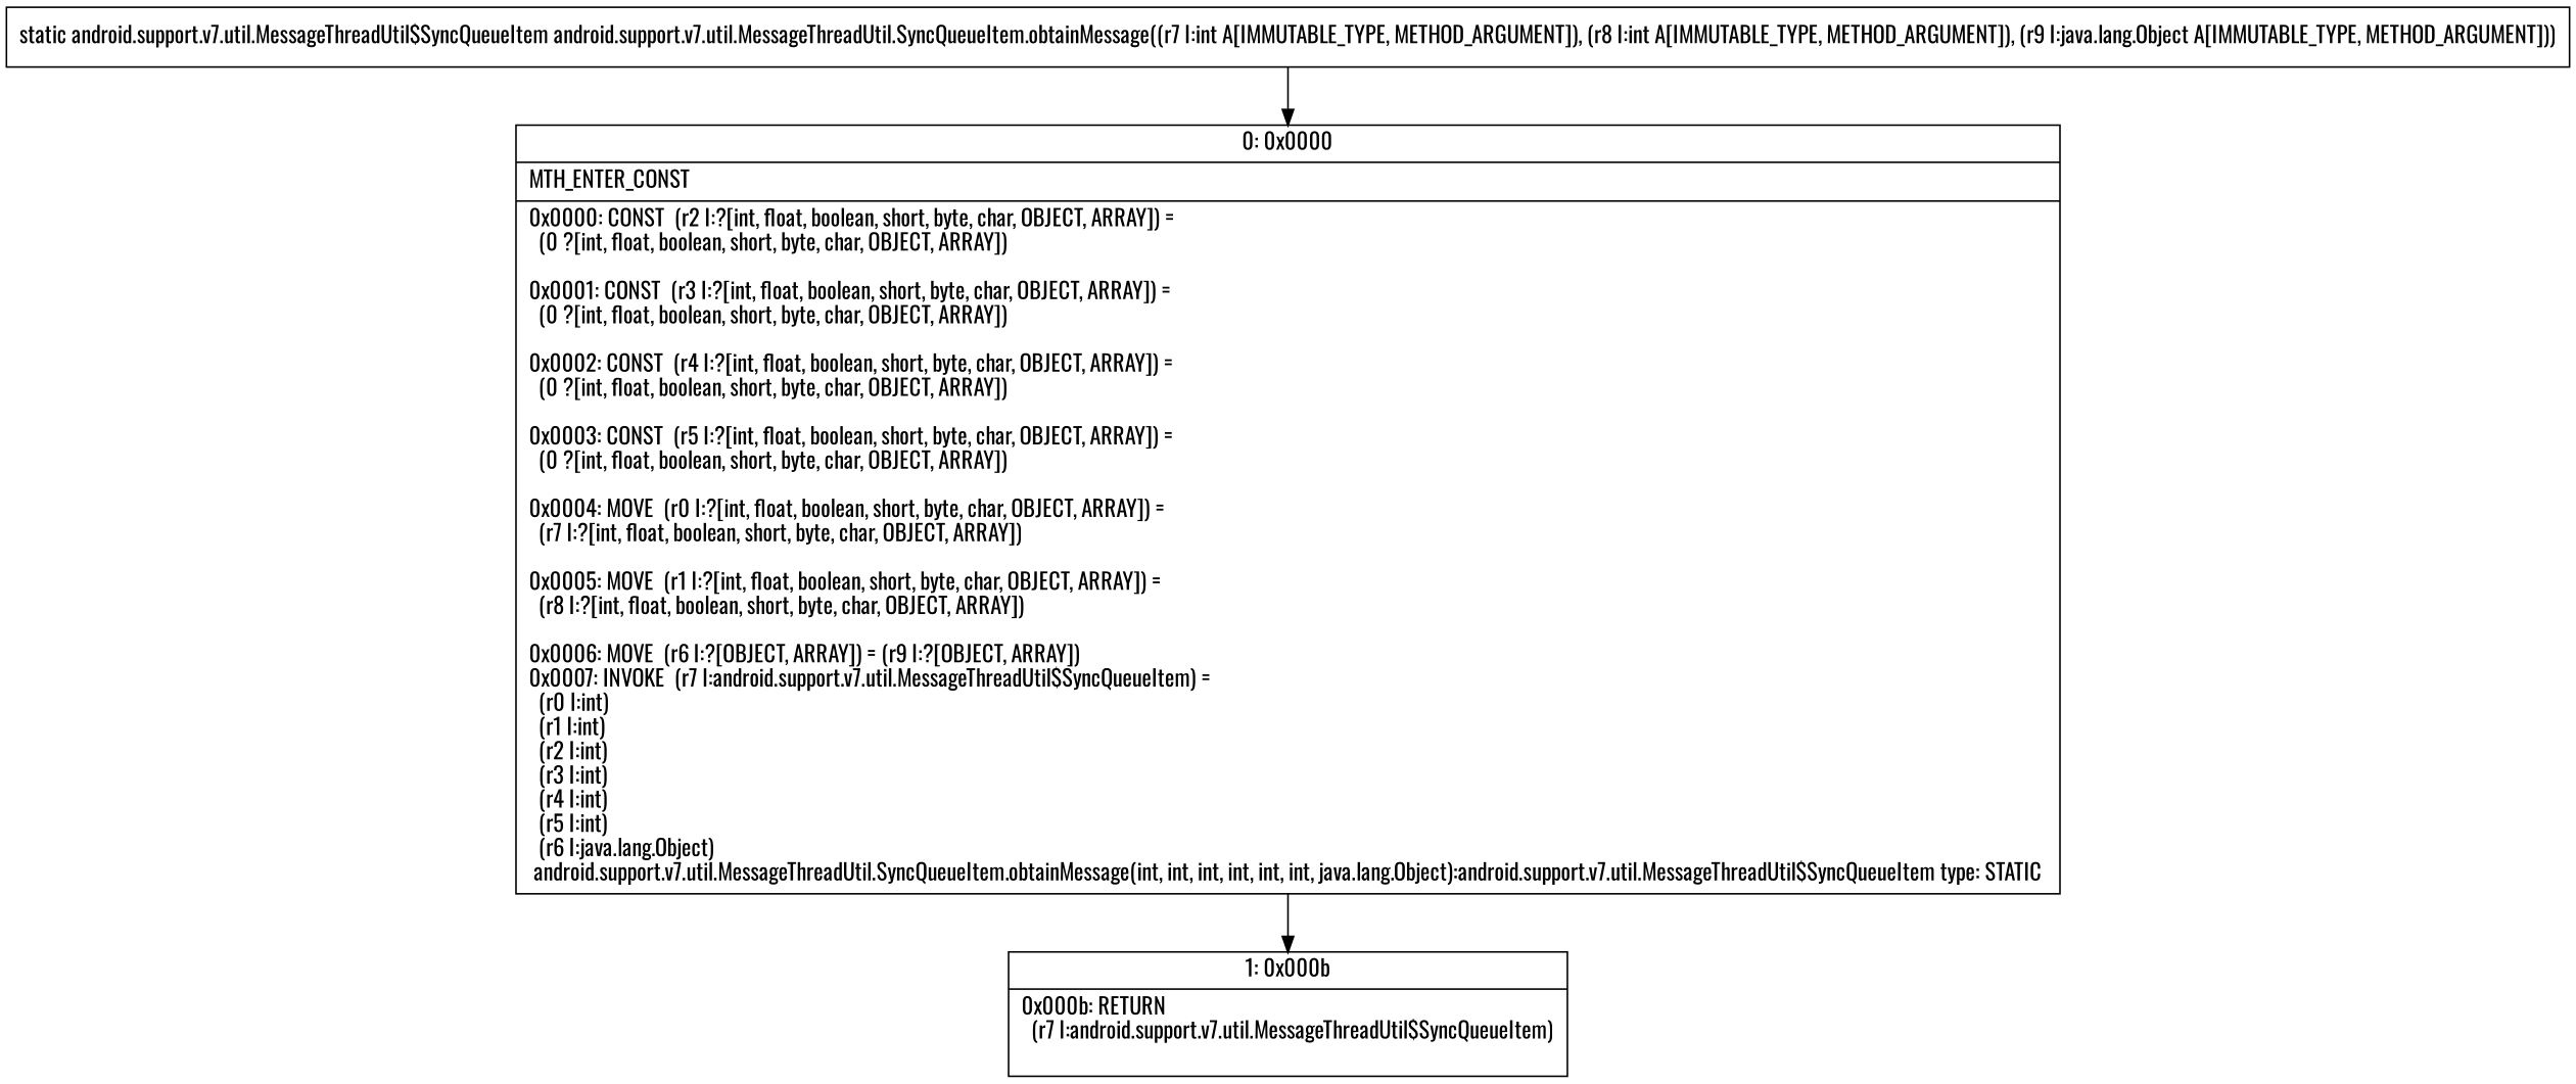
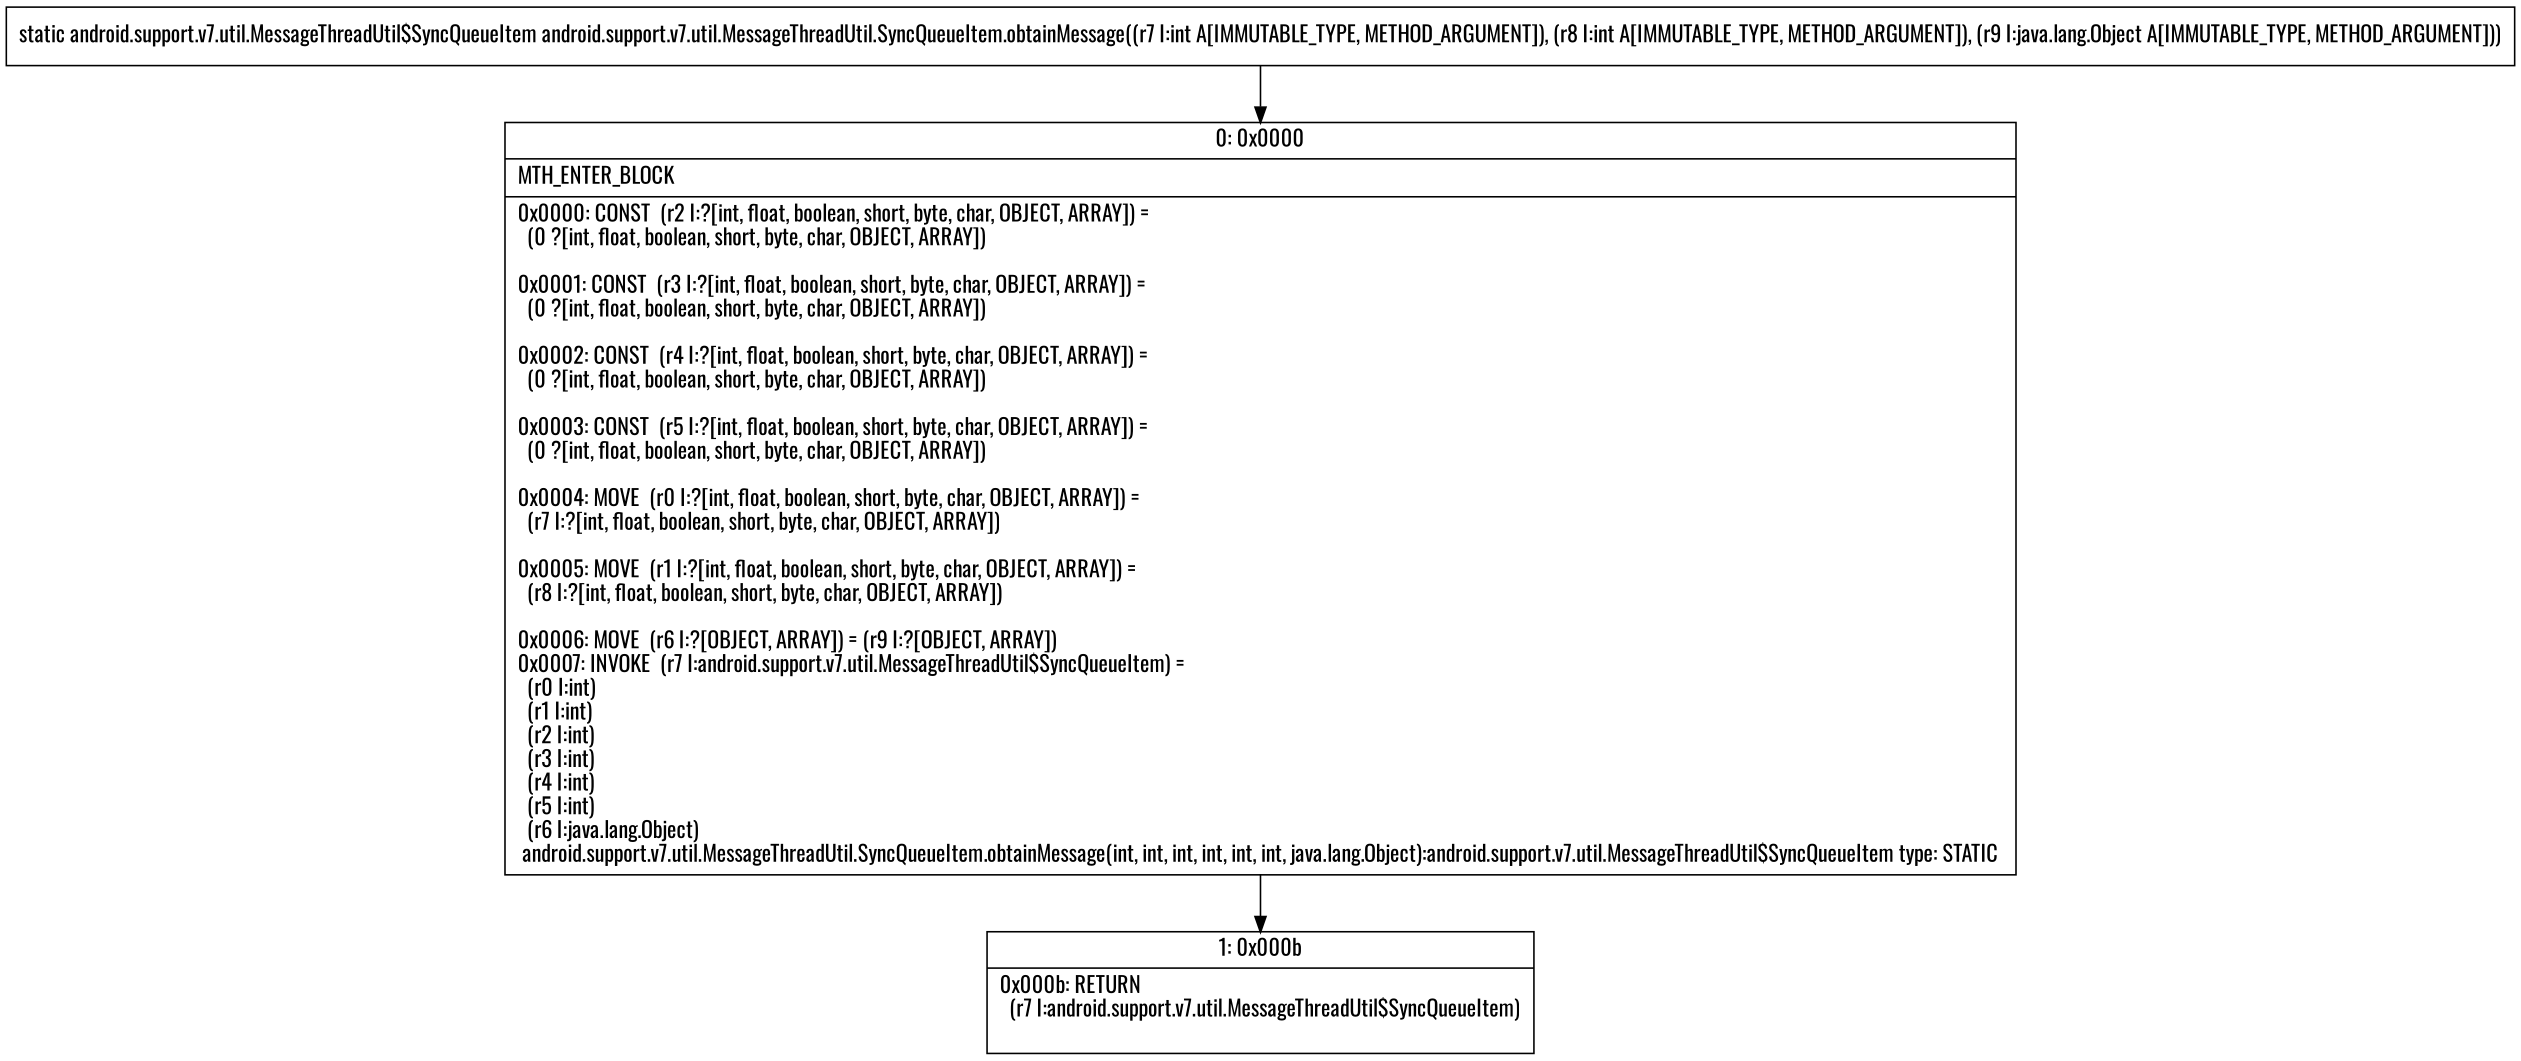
  digraph {
    fontname=Oswald
    node [shape=record fontname=Oswald]
    edge [fontname=Oswald]
-   n1 [label="{0\:\ 0x0000|MTH_ENTER_CONST\l|0x0000: CONST  (r2 I:?[int, float, boolean, short, byte, char, OBJECT, ARRAY]) = \l  (0 ?[int, float, boolean, short, byte, char, OBJECT, ARRAY])\l \l0x0001: CONST  (r3 I:?[int, float, boolean, short, byte, char, OBJECT, ARRAY]) = \l  (0 ?[int, float, boolean, short, byte, char, OBJECT, ARRAY])\l \l0x0002: CONST  (r4 I:?[int, float, boolean, short, byte, char, OBJECT, ARRAY]) = \l  (0 ?[int, float, boolean, short, byte, char, OBJECT, ARRAY])\l \l0x0003: CONST  (r5 I:?[int, float, boolean, short, byte, char, OBJECT, ARRAY]) = \l  (0 ?[int, float, boolean, short, byte, char, OBJECT, ARRAY])\l \l0x0004: MOVE  (r0 I:?[int, float, boolean, short, byte, char, OBJECT, ARRAY]) = \l  (r7 I:?[int, float, boolean, short, byte, char, OBJECT, ARRAY])\l \l0x0005: MOVE  (r1 I:?[int, float, boolean, short, byte, char, OBJECT, ARRAY]) = \l  (r8 I:?[int, float, boolean, short, byte, char, OBJECT, ARRAY])\l \l0x0006: MOVE  (r6 I:?[OBJECT, ARRAY]) = (r9 I:?[OBJECT, ARRAY]) \l0x0007: INVOKE  (r7 I:android.support.v7.util.MessageThreadUtil$SyncQueueItem) = \l  (r0 I:int)\l  (r1 I:int)\l  (r2 I:int)\l  (r3 I:int)\l  (r4 I:int)\l  (r5 I:int)\l  (r6 I:java.lang.Object)\l android.support.v7.util.MessageThreadUtil.SyncQueueItem.obtainMessage(int, int, int, int, int, int, java.lang.Object):android.support.v7.util.MessageThreadUtil$SyncQueueItem type: STATIC \l}"]
+   n1 [label="{0\:\ 0x0000|MTH_ENTER_BLOCK\l|0x0000: CONST  (r2 I:?[int, float, boolean, short, byte, char, OBJECT, ARRAY]) = \l  (0 ?[int, float, boolean, short, byte, char, OBJECT, ARRAY])\l \l0x0001: CONST  (r3 I:?[int, float, boolean, short, byte, char, OBJECT, ARRAY]) = \l  (0 ?[int, float, boolean, short, byte, char, OBJECT, ARRAY])\l \l0x0002: CONST  (r4 I:?[int, float, boolean, short, byte, char, OBJECT, ARRAY]) = \l  (0 ?[int, float, boolean, short, byte, char, OBJECT, ARRAY])\l \l0x0003: CONST  (r5 I:?[int, float, boolean, short, byte, char, OBJECT, ARRAY]) = \l  (0 ?[int, float, boolean, short, byte, char, OBJECT, ARRAY])\l \l0x0004: MOVE  (r0 I:?[int, float, boolean, short, byte, char, OBJECT, ARRAY]) = \l  (r7 I:?[int, float, boolean, short, byte, char, OBJECT, ARRAY])\l \l0x0005: MOVE  (r1 I:?[int, float, boolean, short, byte, char, OBJECT, ARRAY]) = \l  (r8 I:?[int, float, boolean, short, byte, char, OBJECT, ARRAY])\l \l0x0006: MOVE  (r6 I:?[OBJECT, ARRAY]) = (r9 I:?[OBJECT, ARRAY]) \l0x0007: INVOKE  (r7 I:android.support.v7.util.MessageThreadUtil$SyncQueueItem) = \l  (r0 I:int)\l  (r1 I:int)\l  (r2 I:int)\l  (r3 I:int)\l  (r4 I:int)\l  (r5 I:int)\l  (r6 I:java.lang.Object)\l android.support.v7.util.MessageThreadUtil.SyncQueueItem.obtainMessage(int, int, int, int, int, int, java.lang.Object):android.support.v7.util.MessageThreadUtil$SyncQueueItem type: STATIC \l}"]
    n2 [label="{1\:\ 0x000b|0x000b: RETURN  \l  (r7 I:android.support.v7.util.MessageThreadUtil$SyncQueueItem)\l \l}"]
    n3 [label="{static android.support.v7.util.MessageThreadUtil$SyncQueueItem android.support.v7.util.MessageThreadUtil.SyncQueueItem.obtainMessage((r7 I:int A[IMMUTABLE_TYPE, METHOD_ARGUMENT]), (r8 I:int A[IMMUTABLE_TYPE, METHOD_ARGUMENT]), (r9 I:java.lang.Object A[IMMUTABLE_TYPE, METHOD_ARGUMENT])) }"]
    n1 -> n2
    n3 -> n1
  }
